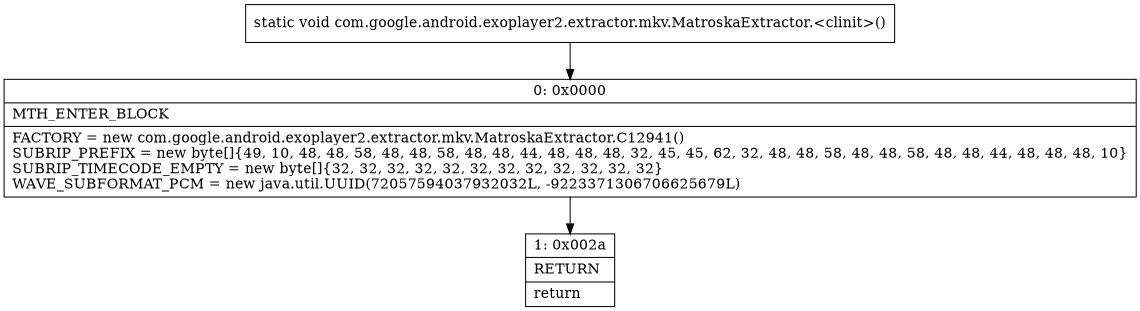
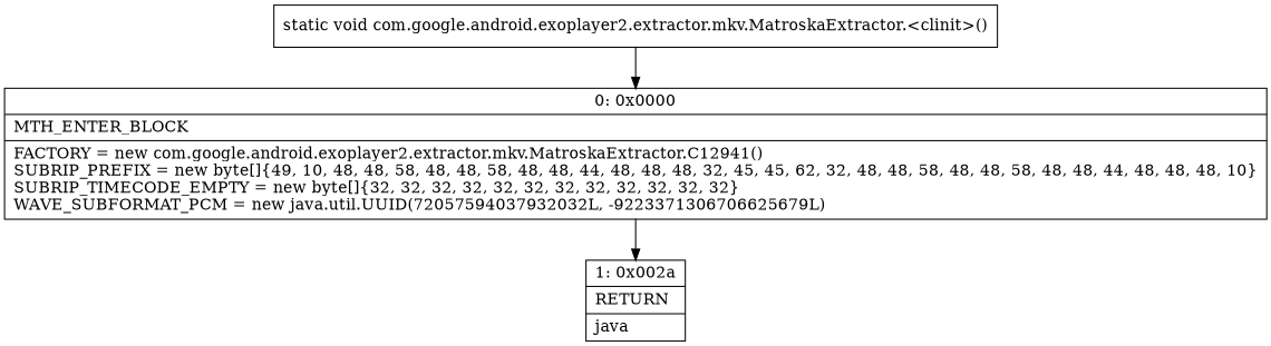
  digraph {
    node [shape=record]
    n1 [label="{0\:\ 0x0000|MTH_ENTER_BLOCK\l|FACTORY = new com.google.android.exoplayer2.extractor.mkv.MatroskaExtractor.C12941()\lSUBRIP_PREFIX = new byte[]\{49, 10, 48, 48, 58, 48, 48, 58, 48, 48, 44, 48, 48, 48, 32, 45, 45, 62, 32, 48, 48, 58, 48, 48, 58, 48, 48, 44, 48, 48, 48, 10\}\lSUBRIP_TIMECODE_EMPTY = new byte[]\{32, 32, 32, 32, 32, 32, 32, 32, 32, 32, 32, 32\}\lWAVE_SUBFORMAT_PCM = new java.util.UUID(72057594037932032L, \-9223371306706625679L)\l}"]
-   n2 [label="{1\:\ 0x002a|RETURN\l|return\l}"]
+   n2 [label="{1\:\ 0x002a|RETURN\l|java\l}"]
    n3 [label="{static void com.google.android.exoplayer2.extractor.mkv.MatroskaExtractor.\<clinit\>() }"]
    n1 -> n2
    n3 -> n1
  }
